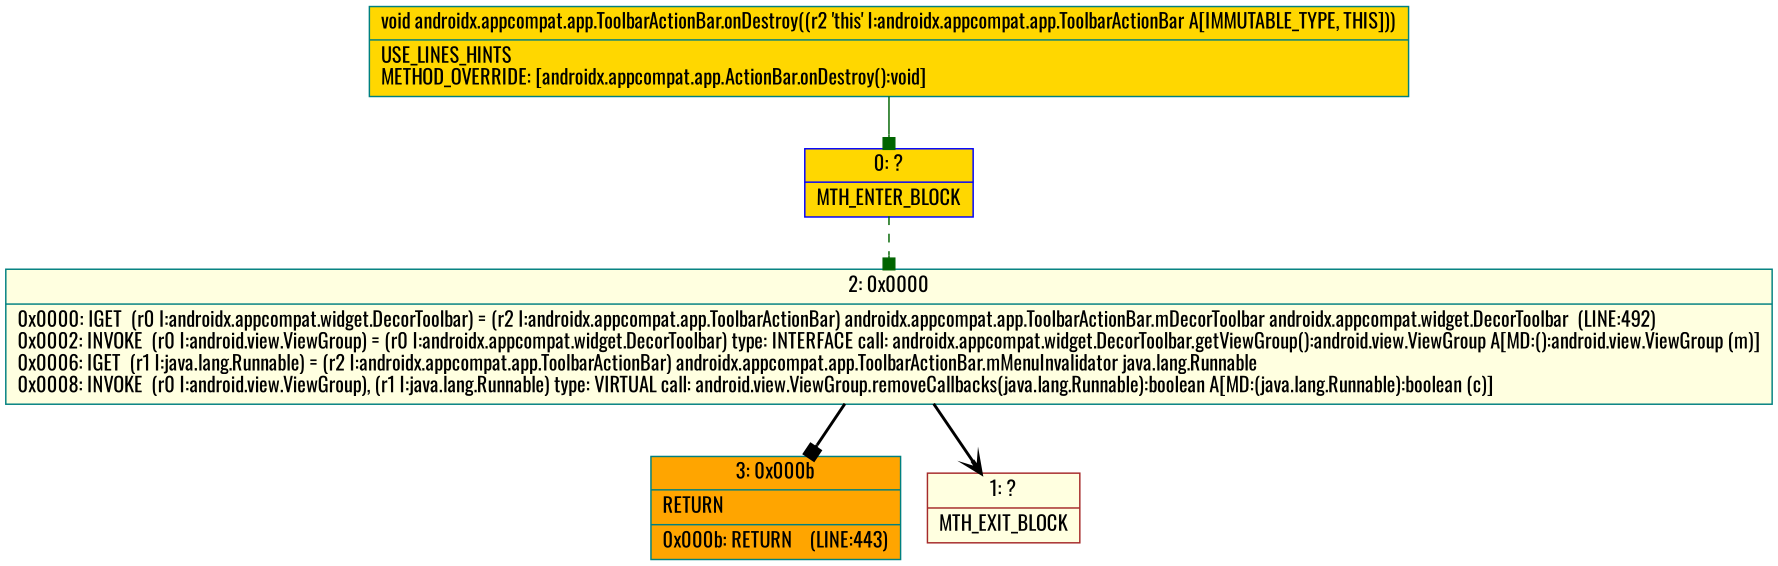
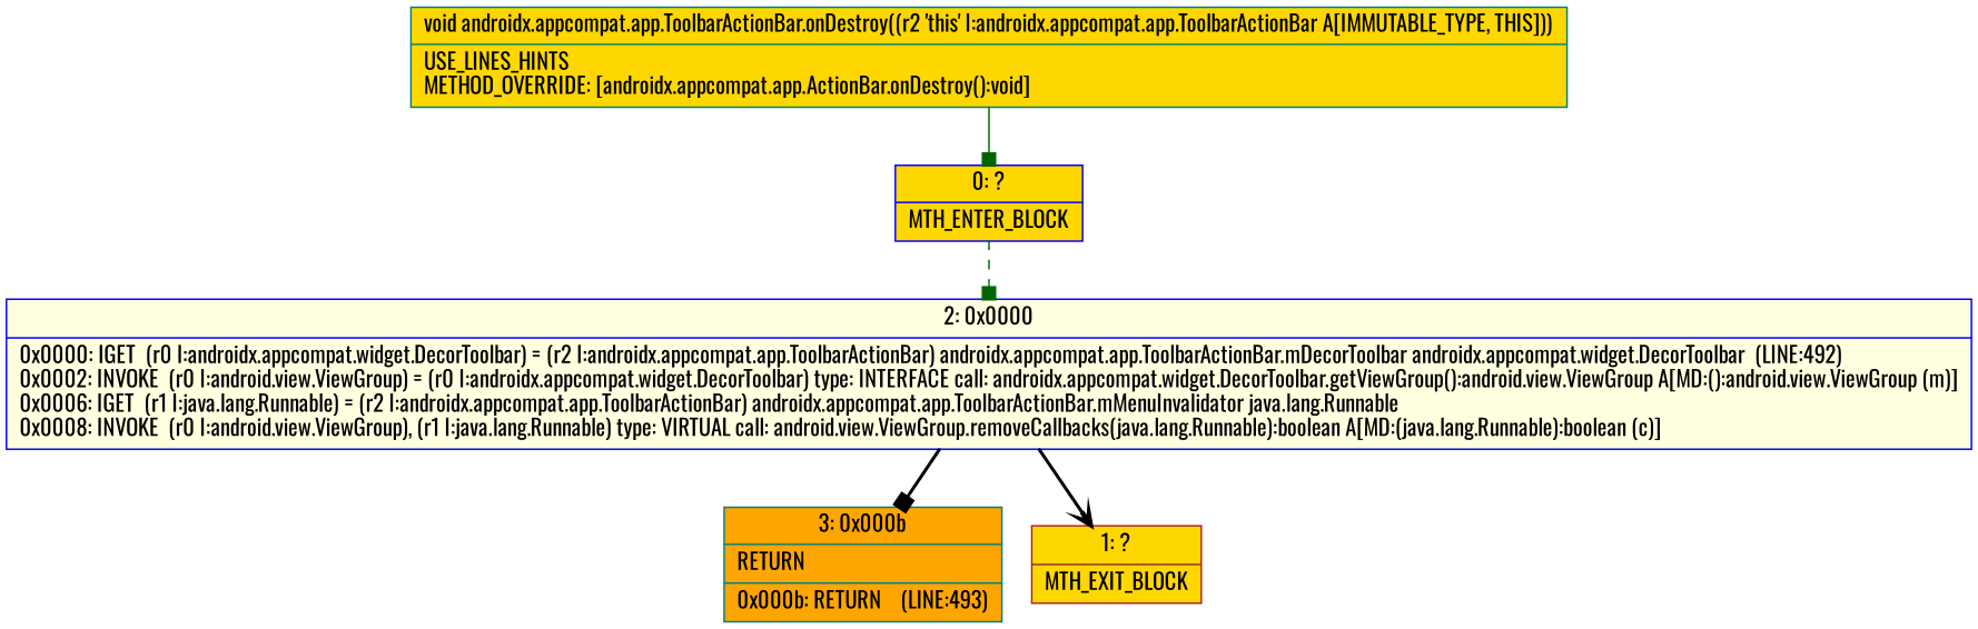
  digraph {
    fontname=Oswald
    node [color=blue fillcolor=gold fontname=Oswald shape=record style=filled]
    edge [arrowhead=box color=darkgreen fontname=Oswald style=bold]
    n1 [label="{0\:\ ?|MTH_ENTER_BLOCK\l}"]
-   n2 [color=teal fillcolor=lightyellow label="{2\:\ 0x0000|0x0000: IGET  (r0 I:androidx.appcompat.widget.DecorToolbar) = (r2 I:androidx.appcompat.app.ToolbarActionBar) androidx.appcompat.app.ToolbarActionBar.mDecorToolbar androidx.appcompat.widget.DecorToolbar  (LINE:492)\l0x0002: INVOKE  (r0 I:android.view.ViewGroup) = (r0 I:androidx.appcompat.widget.DecorToolbar) type: INTERFACE call: androidx.appcompat.widget.DecorToolbar.getViewGroup():android.view.ViewGroup A[MD:():android.view.ViewGroup (m)]\l0x0006: IGET  (r1 I:java.lang.Runnable) = (r2 I:androidx.appcompat.app.ToolbarActionBar) androidx.appcompat.app.ToolbarActionBar.mMenuInvalidator java.lang.Runnable \l0x0008: INVOKE  (r0 I:android.view.ViewGroup), (r1 I:java.lang.Runnable) type: VIRTUAL call: android.view.ViewGroup.removeCallbacks(java.lang.Runnable):boolean A[MD:(java.lang.Runnable):boolean (c)]\l}"]
-   n3 [color=teal fillcolor=orange label="{3\:\ 0x000b|RETURN\l|0x000b: RETURN    (LINE:443)\l}"]
-   n4 [color=brown fillcolor=lightyellow label="{1\:\ ?|MTH_EXIT_BLOCK\l}"]
+   n2 [fillcolor=lightyellow label="{2\:\ 0x0000|0x0000: IGET  (r0 I:androidx.appcompat.widget.DecorToolbar) = (r2 I:androidx.appcompat.app.ToolbarActionBar) androidx.appcompat.app.ToolbarActionBar.mDecorToolbar androidx.appcompat.widget.DecorToolbar  (LINE:492)\l0x0002: INVOKE  (r0 I:android.view.ViewGroup) = (r0 I:androidx.appcompat.widget.DecorToolbar) type: INTERFACE call: androidx.appcompat.widget.DecorToolbar.getViewGroup():android.view.ViewGroup A[MD:():android.view.ViewGroup (m)]\l0x0006: IGET  (r1 I:java.lang.Runnable) = (r2 I:androidx.appcompat.app.ToolbarActionBar) androidx.appcompat.app.ToolbarActionBar.mMenuInvalidator java.lang.Runnable \l0x0008: INVOKE  (r0 I:android.view.ViewGroup), (r1 I:java.lang.Runnable) type: VIRTUAL call: android.view.ViewGroup.removeCallbacks(java.lang.Runnable):boolean A[MD:(java.lang.Runnable):boolean (c)]\l}"]
+   n3 [color=teal fillcolor=orange label="{3\:\ 0x000b|RETURN\l|0x000b: RETURN    (LINE:493)\l}"]
+   n4 [color=brown label="{1\:\ ?|MTH_EXIT_BLOCK\l}"]
    n5 [color=teal label="{void androidx.appcompat.app.ToolbarActionBar.onDestroy((r2 'this' I:androidx.appcompat.app.ToolbarActionBar A[IMMUTABLE_TYPE, THIS]))  | USE_LINES_HINTS\lMETHOD_OVERRIDE: [androidx.appcompat.app.ActionBar.onDestroy():void]\l}"]
    n1 -> n2 [style=dashed]
    n2 -> n3 [color=black]
    n2 -> n4 [arrowhead=vee color=black]
    n5 -> n1 [style=solid]
  }
